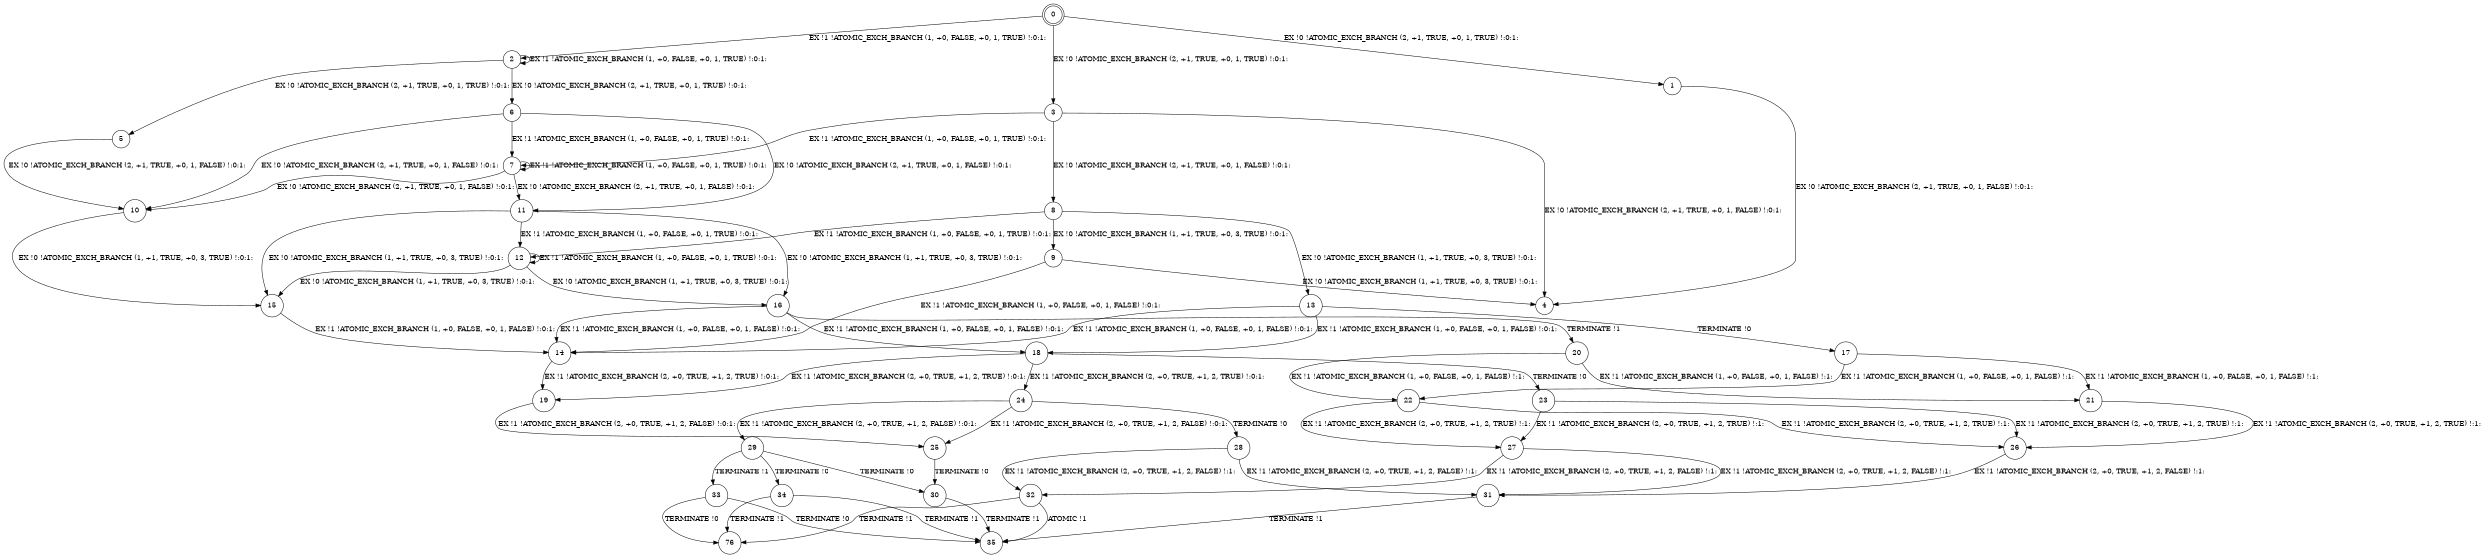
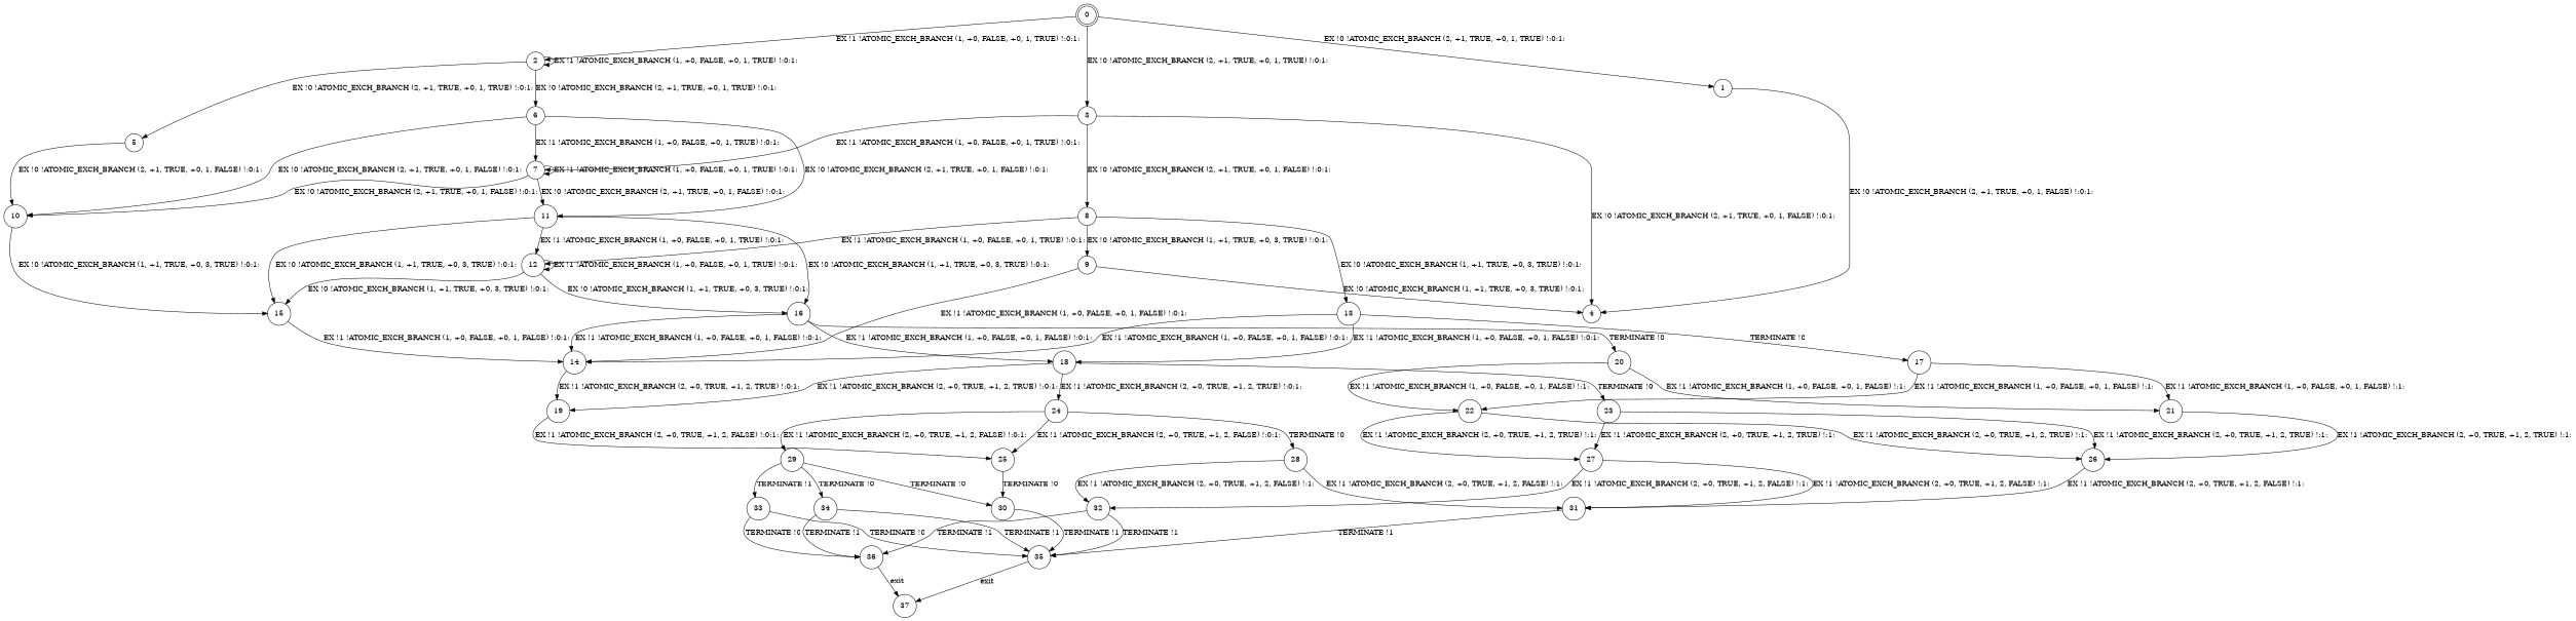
  digraph {
    node [shape=circle]
    0 [peripheries=2]
    1
    2
    3
    4
    5
    6
    7
    8
    10
    11
    9
    12
    13
    14
    15
    16
    17
    18
    19
    20
    21
    22
    23
    24
    25
    26
    27
    28
    29
    30
    31
    32
    33
    34
    35
-   36 [label=76]
+   36
+   37
    0 -> 1 [label="EX !0 !ATOMIC_EXCH_BRANCH (2, +1, TRUE, +0, 1, TRUE) !:0:1:"]
    0 -> 2 [label="EX !1 !ATOMIC_EXCH_BRANCH (1, +0, FALSE, +0, 1, TRUE) !:0:1:"]
    0 -> 3 [label="EX !0 !ATOMIC_EXCH_BRANCH (2, +1, TRUE, +0, 1, TRUE) !:0:1:"]
    1 -> 4 [label="EX !0 !ATOMIC_EXCH_BRANCH (2, +1, TRUE, +0, 1, FALSE) !:0:1:"]
    2 -> 2 [label="EX !1 !ATOMIC_EXCH_BRANCH (1, +0, FALSE, +0, 1, TRUE) !:0:1:"]
    2 -> 5 [label="EX !0 !ATOMIC_EXCH_BRANCH (2, +1, TRUE, +0, 1, TRUE) !:0:1:"]
    2 -> 6 [label="EX !0 !ATOMIC_EXCH_BRANCH (2, +1, TRUE, +0, 1, TRUE) !:0:1:"]
    3 -> 4 [label="EX !0 !ATOMIC_EXCH_BRANCH (2, +1, TRUE, +0, 1, FALSE) !:0:1:"]
    3 -> 7 [label="EX !1 !ATOMIC_EXCH_BRANCH (1, +0, FALSE, +0, 1, TRUE) !:0:1:"]
    3 -> 8 [label="EX !0 !ATOMIC_EXCH_BRANCH (2, +1, TRUE, +0, 1, FALSE) !:0:1:"]
    5 -> 10 [label="EX !0 !ATOMIC_EXCH_BRANCH (2, +1, TRUE, +0, 1, FALSE) !:0:1:"]
    6 -> 7 [label="EX !1 !ATOMIC_EXCH_BRANCH (1, +0, FALSE, +0, 1, TRUE) !:0:1:"]
    6 -> 10 [label="EX !0 !ATOMIC_EXCH_BRANCH (2, +1, TRUE, +0, 1, FALSE) !:0:1:"]
    6 -> 11 [label="EX !0 !ATOMIC_EXCH_BRANCH (2, +1, TRUE, +0, 1, FALSE) !:0:1:"]
    7 -> 7 [label="EX !1 !ATOMIC_EXCH_BRANCH (1, +0, FALSE, +0, 1, TRUE) !:0:1:"]
    7 -> 10 [label="EX !0 !ATOMIC_EXCH_BRANCH (2, +1, TRUE, +0, 1, FALSE) !:0:1:"]
    7 -> 11 [label="EX !0 !ATOMIC_EXCH_BRANCH (2, +1, TRUE, +0, 1, FALSE) !:0:1:"]
    8 -> 9 [label="EX !0 !ATOMIC_EXCH_BRANCH (1, +1, TRUE, +0, 3, TRUE) !:0:1:"]
    8 -> 12 [label="EX !1 !ATOMIC_EXCH_BRANCH (1, +0, FALSE, +0, 1, TRUE) !:0:1:"]
    8 -> 13 [label="EX !0 !ATOMIC_EXCH_BRANCH (1, +1, TRUE, +0, 3, TRUE) !:0:1:"]
    10 -> 15 [label="EX !0 !ATOMIC_EXCH_BRANCH (1, +1, TRUE, +0, 3, TRUE) !:0:1:"]
    11 -> 12 [label="EX !1 !ATOMIC_EXCH_BRANCH (1, +0, FALSE, +0, 1, TRUE) !:0:1:"]
    11 -> 15 [label="EX !0 !ATOMIC_EXCH_BRANCH (1, +1, TRUE, +0, 3, TRUE) !:0:1:"]
    11 -> 16 [label="EX !0 !ATOMIC_EXCH_BRANCH (1, +1, TRUE, +0, 3, TRUE) !:0:1:"]
    9 -> 4 [label="EX !0 !ATOMIC_EXCH_BRANCH (1, +1, TRUE, +0, 3, TRUE) !:0:1:"]
    9 -> 14 [label="EX !1 !ATOMIC_EXCH_BRANCH (1, +0, FALSE, +0, 1, FALSE) !:0:1:"]
    12 -> 12 [label="EX !1 !ATOMIC_EXCH_BRANCH (1, +0, FALSE, +0, 1, TRUE) !:0:1:"]
    12 -> 15 [label="EX !0 !ATOMIC_EXCH_BRANCH (1, +1, TRUE, +0, 3, TRUE) !:0:1:"]
    12 -> 16 [label="EX !0 !ATOMIC_EXCH_BRANCH (1, +1, TRUE, +0, 3, TRUE) !:0:1:"]
    13 -> 14 [label="EX !1 !ATOMIC_EXCH_BRANCH (1, +0, FALSE, +0, 1, FALSE) !:0:1:"]
    13 -> 17 [label="TERMINATE !0"]
    13 -> 18 [label="EX !1 !ATOMIC_EXCH_BRANCH (1, +0, FALSE, +0, 1, FALSE) !:0:1:"]
    14 -> 19 [label="EX !1 !ATOMIC_EXCH_BRANCH (2, +0, TRUE, +1, 2, TRUE) !:0:1:"]
    15 -> 14 [label="EX !1 !ATOMIC_EXCH_BRANCH (1, +0, FALSE, +0, 1, FALSE) !:0:1:"]
    16 -> 14 [label="EX !1 !ATOMIC_EXCH_BRANCH (1, +0, FALSE, +0, 1, FALSE) !:0:1:"]
    16 -> 18 [label="EX !1 !ATOMIC_EXCH_BRANCH (1, +0, FALSE, +0, 1, FALSE) !:0:1:"]
-   16 -> 20 [label="TERMINATE !1"]
+   16 -> 20 [label="TERMINATE !0"]
    17 -> 21 [label="EX !1 !ATOMIC_EXCH_BRANCH (1, +0, FALSE, +0, 1, FALSE) !:1:"]
    17 -> 22 [label="EX !1 !ATOMIC_EXCH_BRANCH (1, +0, FALSE, +0, 1, FALSE) !:1:"]
    18 -> 19 [label="EX !1 !ATOMIC_EXCH_BRANCH (2, +0, TRUE, +1, 2, TRUE) !:0:1:"]
    18 -> 23 [label="TERMINATE !0"]
    18 -> 24 [label="EX !1 !ATOMIC_EXCH_BRANCH (2, +0, TRUE, +1, 2, TRUE) !:0:1:"]
    19 -> 25 [label="EX !1 !ATOMIC_EXCH_BRANCH (2, +0, TRUE, +1, 2, FALSE) !:0:1:"]
    20 -> 21 [label="EX !1 !ATOMIC_EXCH_BRANCH (1, +0, FALSE, +0, 1, FALSE) !:1:"]
    20 -> 22 [label="EX !1 !ATOMIC_EXCH_BRANCH (1, +0, FALSE, +0, 1, FALSE) !:1:"]
    21 -> 26 [label="EX !1 !ATOMIC_EXCH_BRANCH (2, +0, TRUE, +1, 2, TRUE) !:1:"]
    22 -> 26 [label="EX !1 !ATOMIC_EXCH_BRANCH (2, +0, TRUE, +1, 2, TRUE) !:1:"]
    22 -> 27 [label="EX !1 !ATOMIC_EXCH_BRANCH (2, +0, TRUE, +1, 2, TRUE) !:1:"]
    23 -> 26 [label="EX !1 !ATOMIC_EXCH_BRANCH (2, +0, TRUE, +1, 2, TRUE) !:1:"]
    23 -> 27 [label="EX !1 !ATOMIC_EXCH_BRANCH (2, +0, TRUE, +1, 2, TRUE) !:1:"]
    24 -> 25 [label="EX !1 !ATOMIC_EXCH_BRANCH (2, +0, TRUE, +1, 2, FALSE) !:0:1:"]
    24 -> 28 [label="TERMINATE !0"]
    24 -> 29 [label="EX !1 !ATOMIC_EXCH_BRANCH (2, +0, TRUE, +1, 2, FALSE) !:0:1:"]
    25 -> 30 [label="TERMINATE !0"]
    26 -> 31 [label="EX !1 !ATOMIC_EXCH_BRANCH (2, +0, TRUE, +1, 2, FALSE) !:1:"]
    27 -> 31 [label="EX !1 !ATOMIC_EXCH_BRANCH (2, +0, TRUE, +1, 2, FALSE) !:1:"]
    27 -> 32 [label="EX !1 !ATOMIC_EXCH_BRANCH (2, +0, TRUE, +1, 2, FALSE) !:1:"]
    28 -> 31 [label="EX !1 !ATOMIC_EXCH_BRANCH (2, +0, TRUE, +1, 2, FALSE) !:1:"]
    28 -> 32 [label="EX !1 !ATOMIC_EXCH_BRANCH (2, +0, TRUE, +1, 2, FALSE) !:1:"]
    29 -> 30 [label="TERMINATE !0"]
    29 -> 33 [label="TERMINATE !1"]
    29 -> 34 [label="TERMINATE !0"]
    30 -> 35 [label="TERMINATE !1"]
    31 -> 35 [label="TERMINATE !1"]
-   32 -> 35 [label="ATOMIC !1"]
+   32 -> 35 [label="TERMINATE !1"]
    32 -> 36 [label="TERMINATE !1"]
    33 -> 35 [label="TERMINATE !0"]
    33 -> 36 [label="TERMINATE !0"]
    34 -> 35 [label="TERMINATE !1"]
    34 -> 36 [label="TERMINATE !1"]
+   35 -> 37 [label=exit]
+   36 -> 37 [label=exit]
  }
